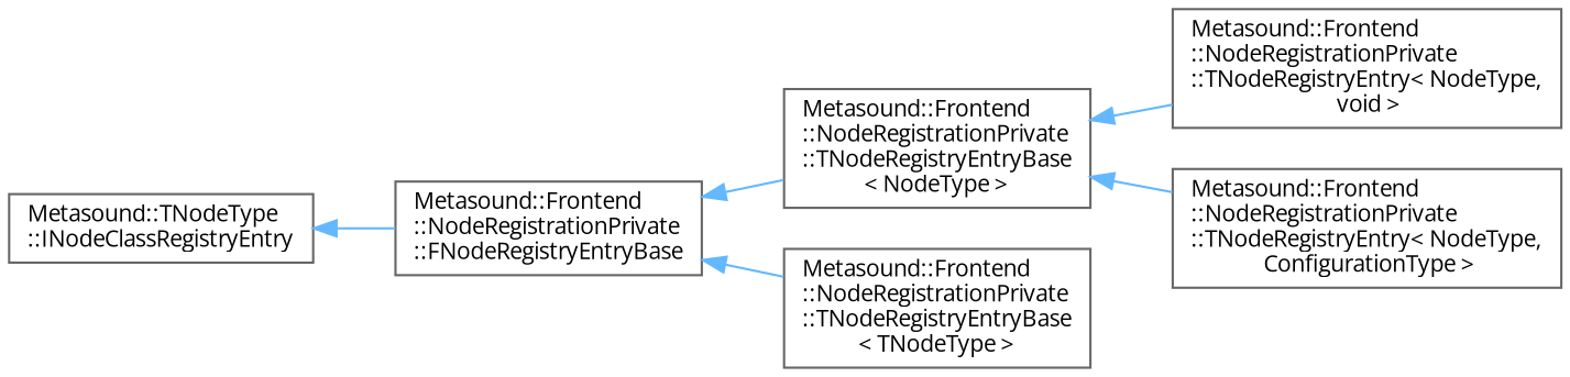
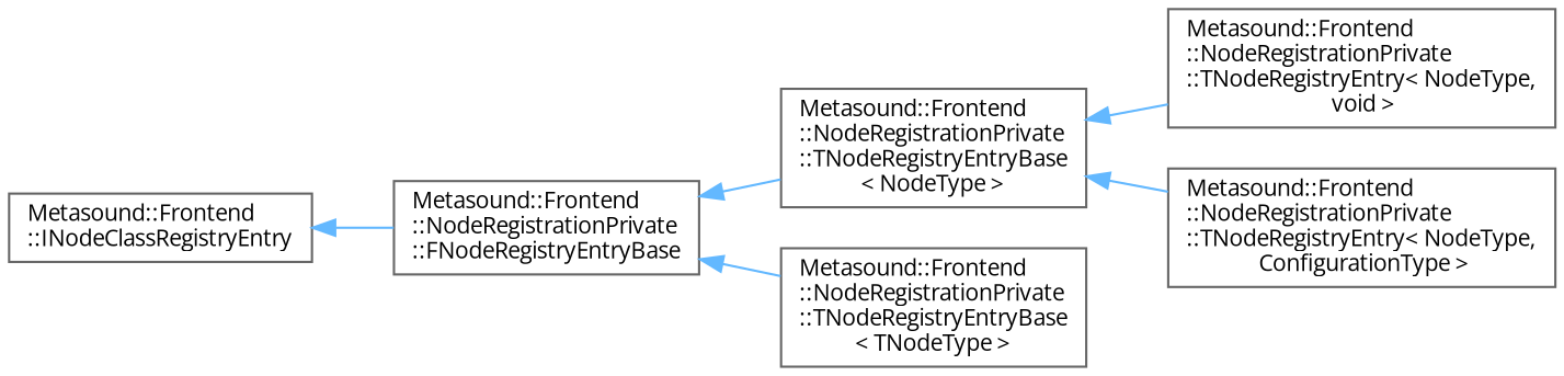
  digraph {
    rankdir=LR
    fontname="Open Sans"
    node [color=grey40 fillcolor=white fontname="Open Sans" fontsize=10 shape=box style=filled]
    edge [color=steelblue1 dir=back fontname="Open Sans" fontsize=10 labelfontname=Helvetica labelfontsize=10 style=solid]
-   n1 [height=0.2 label="Metasound::TNodeType\l::INodeClassRegistryEntry" width=0.4]
+   n1 [height=0.2 label="Metasound::Frontend\l::INodeClassRegistryEntry" width=0.4]
    n2 [height=0.2 label="Metasound::Frontend\l::NodeRegistrationPrivate\l::FNodeRegistryEntryBase" width=0.4]
    n3 [height=0.2 label="Metasound::Frontend\l::NodeRegistrationPrivate\l::TNodeRegistryEntryBase\l\< NodeType \>" width=0.4]
    n4 [height=0.2 label="Metasound::Frontend\l::NodeRegistrationPrivate\l::TNodeRegistryEntryBase\l\< TNodeType \>" width=0.4]
    n5 [height=0.2 label="Metasound::Frontend\l::NodeRegistrationPrivate\l::TNodeRegistryEntry\< NodeType,\l void \>" width=0.4]
    n6 [height=0.2 label="Metasound::Frontend\l::NodeRegistrationPrivate\l::TNodeRegistryEntry\< NodeType,\l ConfigurationType \>" width=0.4]
    n1 -> n2
    n2 -> n3
    n2 -> n4
    n3 -> n5
    n3 -> n6
  }
